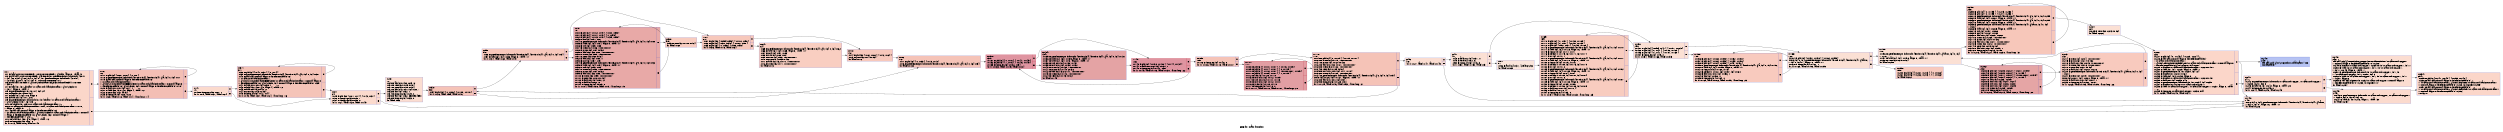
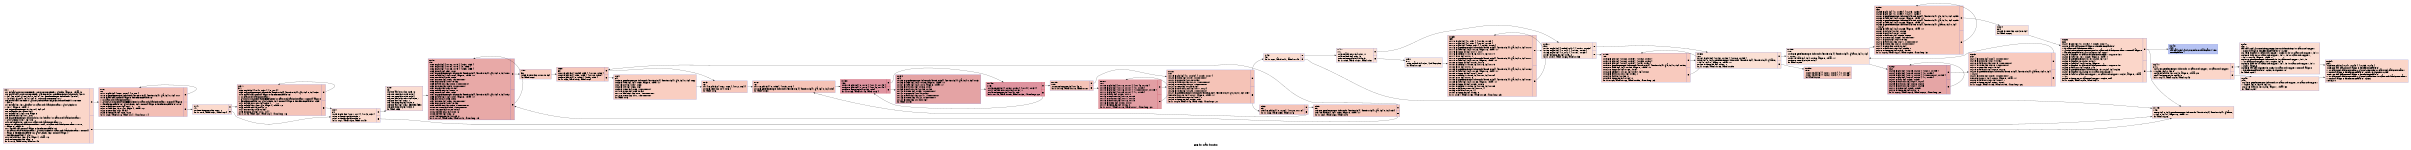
  digraph {
    label="CFG for 'main' function"
    rankdir=LR
    node [color="#3d50c3ff" fillcolor="#f7b99e70" shape=record style=filled]
    edge [tailport=s0]
    n1 [fillcolor="#f6a38570" label="{%0:\l  %1 = load %struct._IO_FILE*, %struct._IO_FILE** @stdin, align 8, !tbaa !3\l  %2 = tail call %struct._IO_FILE* @freopen(i8* getelementptr inbounds ([28 x\l... i8], [28 x i8]* @.str, i64 0, i64 0), i8* getelementptr inbounds ([2 x i8],\l... [2 x i8]* @.str.1, i64 0, i64 0), %struct._IO_FILE* %1)\l  %3 = tail call zeroext i1 @_ZNSt8ios_base15sync_with_stdioEb(i1 zeroext\l... false)\l  %4 = load i8*, i8** bitcast (%\"class.std::basic_istream\"* @_ZSt3cin to\l... i8**), align 8, !tbaa !7\l  %5 = getelementptr i8, i8* %4, i64 -24\l  %6 = bitcast i8* %5 to i64*\l  %7 = load i64, i64* %6, align 8\l  %8 = add nsw i64 %7, 216\l  %9 = getelementptr inbounds i8, i8* bitcast (%\"class.std::basic_istream\"*\l... @_ZSt3cin to i8*), i64 %8\l  %10 = bitcast i8* %9 to %\"class.std::basic_ostream\"**\l  store %\"class.std::basic_ostream\"* null, %\"class.std::basic_ostream\"** %10,\l... align 8, !tbaa !9\l  %11 = tail call nonnull align 8 dereferenceable(16)\l... %\"class.std::basic_istream\"* @_ZNSirsERi(%\"class.std::basic_istream\"* nonnull\l... align 8 dereferenceable(16) @_ZSt3cin, i32* nonnull align 4\l... dereferenceable(4) @n)\l  %12 = load i32, i32* @n, align 4, !tbaa !12\l  %13 = icmp sgt i32 %12, 0\l  br i1 %13, label %16, label %149\l|{<s0>T|<s1>F}}"]
    n2 [fillcolor="#e36c5570" label="{%16:\l16:                                               \l  %17 = phi i64 [ %20, %16 ], [ 0, %0 ]\l  %18 = getelementptr inbounds [5005 x i64], [5005 x i64]* @a, i64 0, i64 %17\l  %19 = tail call nonnull align 8 dereferenceable(16)\l... %\"class.std::basic_istream\"*\l... @_ZNSi10_M_extractIxEERSiRT_(%\"class.std::basic_istream\"* nonnull align 8\l... dereferenceable(16) @_ZSt3cin, i64* nonnull align 8 dereferenceable(8) %18)\l  %20 = add nuw nsw i64 %17, 1\l  %21 = load i32, i32* @n, align 4, !tbaa !12\l  %22 = sext i32 %21 to i64\l  %23 = icmp slt i64 %20, %22\l  br i1 %23, label %16, label %14, !llvm.loop !14\l|{<s0>T|<s1>F}}"]
    n3 [fillcolor="#f7a88970" label="{%149:\l149:                                              \l  store i64 0, i64* getelementptr inbounds ([5005 x i64], [5005 x i64]* @harm,\l... i64 0, i64 0), align 16, !tbaa !17\l  br label %226\l}"]
    n4 [fillcolor="#f7ac8e70" label="{%14:\l14:                                               \l  %15 = icmp sgt i32 %21, 1\l  br i1 %15, label %37, label %24\l|{<s0>T|<s1>F}}"]
    n5 [fillcolor="#e97a5f70" label="{%37:\l37:                                               \l  %38 = phi i64 [ %41, %37 ], [ 0, %14 ]\l  %39 = getelementptr inbounds [5005 x i64], [5005 x i64]* @b, i64 0, i64 %38\l  %40 = tail call nonnull align 8 dereferenceable(16)\l... %\"class.std::basic_istream\"*\l... @_ZNSi10_M_extractIxEERSiRT_(%\"class.std::basic_istream\"* nonnull align 8\l... dereferenceable(16) @_ZSt3cin, i64* nonnull align 8 dereferenceable(8) %39)\l  %41 = add nuw nsw i64 %38, 1\l  %42 = load i32, i32* @n, align 4, !tbaa !12\l  %43 = add nsw i32 %42, -1\l  %44 = sext i32 %43 to i64\l  %45 = icmp slt i64 %41, %44\l  br i1 %45, label %37, label %24, !llvm.loop !16\l|{<s0>T|<s1>F}}"]
    n6 [fillcolor="#f7ac8e70" label="{%24:\l24:                                               \l  %25 = phi i32 [ %21, %14 ], [ %42, %37 ]\l  %26 = icmp sgt i32 %25, 1\l  %27 = icmp sgt i32 %25, 0\l  br i1 %27, label %28, label %149\l|{<s0>T|<s1>F}}"]
    n7 [fillcolor="#f6a38570" label="{%226:\l226:                                              \l  %227 = phi i64 [ 0, %149 ], [ %225, %224 ]\l  %228 = tail call nonnull align 8 dereferenceable(8)\l... %\"class.std::basic_ostream\"*\l... @_ZNSo9_M_insertIxEERSoT_(%\"class.std::basic_ostream\"* nonnull align 8\l... dereferenceable(8) @_ZSt4cout, i64 %227)\l  %229 = bitcast %\"class.std::basic_ostream\"* %228 to i8**\l  %230 = load i8*, i8** %229, align 8, !tbaa !7\l  %231 = getelementptr i8, i8* %230, i64 -24\l  %232 = bitcast i8* %231 to i64*\l  %233 = load i64, i64* %232, align 8\l  %234 = bitcast %\"class.std::basic_ostream\"* %228 to i8*\l  %235 = add nsw i64 %233, 240\l  %236 = getelementptr inbounds i8, i8* %234, i64 %235\l  %237 = bitcast i8* %236 to %\"class.std::ctype\"**\l  %238 = load %\"class.std::ctype\"*, %\"class.std::ctype\"** %237, align 8, !tbaa\l... !27\l  %239 = icmp eq %\"class.std::ctype\"* %238, null\l  br i1 %239, label %240, label %241\l|{<s0>T|<s1>F}}"]
    n8 [fillcolor="#5977e370" label="{%240:\l240:                                              \l  tail call void @_ZSt16__throw_bad_castv() #8\l  unreachable\l}"]
    n9 [fillcolor="#f6a38570" label="{%241:\l241:                                              \l  %242 = getelementptr inbounds %\"class.std::ctype\", %\"class.std::ctype\"*\l... %238, i64 0, i32 8\l  %243 = load i8, i8* %242, align 8, !tbaa !28\l  %244 = icmp eq i8 %243, 0\l  br i1 %244, label %248, label %245\l|{<s0>T|<s1>F}}"]
    n10 [fillcolor="#f7b39670" label="{%28:\l28:                                               \l  %29 = add nsw i32 %25, -2\l  %30 = zext i32 %29 to i64\l  %31 = zext i32 %25 to i64\l  %32 = add nuw nsw i64 %30, 1\l  %33 = and i64 %32, 1\l  %34 = icmp eq i32 %29, 0\l  %35 = and i64 %32, 8589934590\l  %36 = icmp eq i64 %33, 0\l  br label %53\l}"]
    n11 [fillcolor="#e8765c70" label="{%53:\l53:                                               \l  %54 = phi i64 [ 0, %28 ], [ %128, %118 ]\l  br i1 %26, label %55, label %76\l|{<s0>T|<s1>F}}"]
    n12 [fillcolor="#ed836670" label="{%55:\l55:                                               \l  %56 = getelementptr inbounds [5005 x i64], [5005 x i64]* @a, i64 0, i64 %54\l  %57 = load i64, i64* %56, align 8, !tbaa !17\l  br i1 %34, label %60, label %79\l|{<s0>T|<s1>F}}"]
    n13 [fillcolor="#e8765c70" label="{%76:\l76:                                               \l  %77 = phi i64 [ 0, %53 ], [ %75, %73 ]\l  %78 = getelementptr inbounds [5005 x i64], [5005 x i64]* @a, i64 0, i64 %54\l  br label %130\l}"]
    n14 [fillcolor="#ed836670" label="{%60:\l60:                                               \l  %61 = phi i32 [ undef, %55 ], [ %100, %58 ]\l  %62 = phi i64 [ %30, %55 ], [ %102, %58 ]\l  %63 = phi i64 [ 0, %55 ], [ %59, %58 ]\l  br i1 %36, label %73, label %64\l|{<s0>T|<s1>F}}"]
    n15 [fillcolor="#ca3b3770" label="{%79:\l79:                                               \l  %80 = phi i64 [ %102, %79 ], [ %30, %55 ]\l  %81 = phi i64 [ %101, %79 ], [ 0, %55 ]\l  %82 = phi i64 [ %103, %79 ], [ %35, %55 ]\l  %83 = mul i64 %57, %81\l  %84 = getelementptr inbounds [5005 x i64], [5005 x i64]* @b, i64 0, i64 %80\l  %85 = load i64, i64* %84, align 8, !tbaa !17\l  %86 = sub i64 %85, %83\l  %87 = srem i64 %86, 1000000007\l  %88 = trunc i64 %87 to i32\l  %89 = add nsw i32 %88, 1000000007\l  %90 = urem i32 %89, 1000000007\l  %91 = zext i32 %90 to i64\l  %92 = add nsw i64 %80, -1\l  %93 = mul i64 %57, %91\l  %94 = getelementptr inbounds [5005 x i64], [5005 x i64]* @b, i64 0, i64 %92\l  %95 = load i64, i64* %94, align 8, !tbaa !17\l  %96 = sub i64 %95, %93\l  %97 = srem i64 %96, 1000000007\l  %98 = trunc i64 %97 to i32\l  %99 = add nsw i32 %98, 1000000007\l  %100 = urem i32 %99, 1000000007\l  %101 = zext i32 %100 to i64\l  %102 = add nsw i64 %80, -2\l  %103 = add i64 %82, -2\l  %104 = icmp eq i64 %103, 0\l  br i1 %104, label %58, label %79, !llvm.loop !19\l|{<s0>T|<s1>F}}"]
    n16 [color="#b70d28ff" fillcolor="#b70d2870" label="{%130:\l130:                                              \l  %131 = phi i64 [ 0, %76 ], [ %147, %145 ]\l  %132 = phi i64 [ 1, %76 ], [ %146, %145 ]\l  %133 = icmp eq i64 %131, %54\l  br i1 %133, label %145, label %134\l|{<s0>T|<s1>F}}"]
    n17 [fillcolor="#f7b39670" label="{%46:\l46:                                               \l  br i1 %27, label %47, label %149\l|{<s0>T|<s1>F}}"]
    n18 [label="{%47:\l47:                                               \l  %48 = add nsw i64 %31, -1\l  %49 = and i64 %31, 3\l  %50 = icmp ult i64 %48, 3\l  br i1 %50, label %150, label %51\l|{<s0>T|<s1>F}}"]
    n19 [label="{%150:\l150:                                              \l  %151 = phi i64 [ undef, %47 ], [ %191, %169 ]\l  %152 = phi i64 [ 0, %47 ], [ %192, %169 ]\l  %153 = phi i64 [ 0, %47 ], [ %191, %169 ]\l  %154 = icmp eq i64 %49, 0\l  br i1 %154, label %166, label %155\l|{<s0>T|<s1>F}}"]
    n20 [fillcolor="#f4c5ad70" label="{%51:\l51:                                               \l  %52 = and i64 %31, 4294967292\l  br label %169\l}"]
    n21 [label="{%166:\l166:                                              \l  %167 = phi i64 [ %151, %150 ], [ %162, %155 ]\l  store i64 0, i64* getelementptr inbounds ([5005 x i64], [5005 x i64]* @harm,\l... i64 0, i64 0), align 16, !tbaa !17\l  %168 = icmp slt i64 %167, 1\l  br i1 %168, label %195, label %199\l|{<s0>T|<s1>F}}"]
    n22 [fillcolor="#ef886b70" label="{%155:\l155:                                              \l  %156 = phi i64 [ %163, %155 ], [ %152, %150 ]\l  %157 = phi i64 [ %162, %155 ], [ %153, %150 ]\l  %158 = phi i64 [ %164, %155 ], [ %49, %150 ]\l  %159 = getelementptr inbounds [5005 x i64], [5005 x i64]* @a, i64 0, i64 %156\l  %160 = load i64, i64* %159, align 8, !tbaa !17\l  %161 = icmp slt i64 %160, %157\l  %162 = select i1 %161, i64 %157, i64 %160\l  %163 = add nuw nsw i64 %156, 1\l  %164 = add i64 %158, -1\l  %165 = icmp eq i64 %164, 0\l  br i1 %165, label %166, label %155, !llvm.loop !23\l|{<s0>T|<s1>F}}"]
    n23 [fillcolor="#f08b6e70" label="{%169:\l169:                                              \l  %170 = phi i64 [ 0, %51 ], [ %192, %169 ]\l  %171 = phi i64 [ 0, %51 ], [ %191, %169 ]\l  %172 = phi i64 [ %52, %51 ], [ %193, %169 ]\l  %173 = getelementptr inbounds [5005 x i64], [5005 x i64]* @a, i64 0, i64 %170\l  %174 = load i64, i64* %173, align 16, !tbaa !17\l  %175 = icmp slt i64 %174, %171\l  %176 = select i1 %175, i64 %171, i64 %174\l  %177 = or i64 %170, 1\l  %178 = getelementptr inbounds [5005 x i64], [5005 x i64]* @a, i64 0, i64 %177\l  %179 = load i64, i64* %178, align 8, !tbaa !17\l  %180 = icmp slt i64 %179, %176\l  %181 = select i1 %180, i64 %176, i64 %179\l  %182 = or i64 %170, 2\l  %183 = getelementptr inbounds [5005 x i64], [5005 x i64]* @a, i64 0, i64 %182\l  %184 = load i64, i64* %183, align 16, !tbaa !17\l  %185 = icmp slt i64 %184, %181\l  %186 = select i1 %185, i64 %181, i64 %184\l  %187 = or i64 %170, 3\l  %188 = getelementptr inbounds [5005 x i64], [5005 x i64]* @a, i64 0, i64 %187\l  %189 = load i64, i64* %188, align 8, !tbaa !17\l  %190 = icmp slt i64 %189, %186\l  %191 = select i1 %190, i64 %186, i64 %189\l  %192 = add nuw nsw i64 %170, 4\l  %193 = add i64 %172, -4\l  %194 = icmp eq i64 %193, 0\l  br i1 %194, label %150, label %169, !llvm.loop !25\l|{<s0>T|<s1>F}}"]
    n24 [label="{%195:\l195:                                              \l  %196 = getelementptr inbounds [5005 x i64], [5005 x i64]* @harm, i64 0, i64\l... %167\l  %197 = load i64, i64* %196, align 8, !tbaa !17\l  %198 = zext i32 %25 to i64\l  br label %258\l}"]
    n25 [fillcolor="#ef886b70" label="{%199:\l199:                                              \l  %200 = phi i64 [ %221, %213 ], [ 0, %166 ]\l  %201 = phi i64 [ %222, %213 ], [ 1, %166 ]\l  br label %202\l}"]
    n26 [fillcolor="#ed836670" label="{%73:\l73:                                               \l  %74 = phi i32 [ %61, %60 ], [ %72, %64 ]\l  %75 = zext i32 %74 to i64\l  br label %76\l}"]
    n27 [fillcolor="#f2907270" label="{%64:\l64:                                               \l  %65 = getelementptr inbounds [5005 x i64], [5005 x i64]* @b, i64 0, i64 %62\l  %66 = load i64, i64* %65, align 8, !tbaa !17\l  %67 = mul i64 %57, %63\l  %68 = sub i64 %66, %67\l  %69 = srem i64 %68, 1000000007\l  %70 = trunc i64 %69 to i32\l  %71 = add nsw i32 %70, 1000000007\l  %72 = urem i32 %71, 1000000007\l  br label %73\l}"]
    n28 [fillcolor="#f08b6e70" label="{%58:\l58:                                               \l  %59 = zext i32 %100 to i64\l  br label %60\l}"]
    n29 [color="#b70d28ff" fillcolor="#b70d2870" label="{%145:\l145:                                              \l  %146 = phi i64 [ %132, %130 ], [ %144, %134 ]\l  %147 = add nuw nsw i64 %131, 1\l  %148 = icmp eq i64 %147, %31\l  br i1 %148, label %105, label %130, !llvm.loop !22\l|{<s0>T|<s1>F}}"]
    n30 [fillcolor="#c32e3170" label="{%134:\l134:                                              \l  %135 = getelementptr inbounds [5005 x i64], [5005 x i64]* @a, i64 0, i64 %131\l  %136 = load i64, i64* %135, align 8, !tbaa !17\l  %137 = load i64, i64* %78, align 8, !tbaa !17\l  %138 = sub nsw i64 %136, %137\l  %139 = mul nsw i64 %138, %132\l  %140 = srem i64 %139, 1000000007\l  %141 = trunc i64 %140 to i32\l  %142 = add nsw i32 %141, 1000000007\l  %143 = urem i32 %142, 1000000007\l  %144 = zext i32 %143 to i64\l  br label %145\l}"]
    n31 [fillcolor="#e8765c70" label="{%105:\l105:                                              \l  %106 = icmp eq i64 %146, 0\l  br i1 %106, label %118, label %107\l|{<s0>T|<s1>F}}"]
    n32 [fillcolor="#e8765c70" label="{%118:\l118:                                              \l  %119 = phi i64 [ 0, %105 ], [ %109, %107 ]\l  %120 = srem i64 %119, 1000000007\l  %121 = trunc i64 %120 to i32\l  %122 = add nsw i32 %121, 1000000007\l  %123 = urem i32 %122, 1000000007\l  %124 = zext i32 %123 to i64\l  %125 = mul nuw nsw i64 %77, %124\l  %126 = urem i64 %125, 1000000007\l  %127 = getelementptr inbounds [5005 x i64], [5005 x i64]* @c, i64 0, i64 %54\l  store i64 %126, i64* %127, align 8, !tbaa !17\l  %128 = add nuw nsw i64 %54, 1\l  %129 = icmp eq i64 %128, %31\l  br i1 %129, label %46, label %53, !llvm.loop !21\l|{<s0>T|<s1>F}}"]
    n33 [color="#b70d28ff" fillcolor="#be242e70" label="{%107:\l107:                                              \l  %108 = phi i64 [ %110, %107 ], [ %146, %105 ]\l  %109 = phi i64 [ %114, %107 ], [ 0, %105 ]\l  %110 = phi i64 [ %116, %107 ], [ 1000000007, %105 ]\l  %111 = phi i64 [ %109, %107 ], [ 1, %105 ]\l  %112 = sdiv i64 %108, %110\l  %113 = mul nsw i64 %112, %109\l  %114 = sub nsw i64 %111, %113\l  %115 = mul nsw i64 %112, %110\l  %116 = srem i64 %108, %110\l  %117 = icmp eq i64 %116, 0\l  br i1 %117, label %118, label %107, !llvm.loop !20\l|{<s0>T|<s1>F}}"]
    n34 [fillcolor="#f7b39670" label="{%248:\l248:                                              \l  tail call void @_ZNKSt5ctypeIcE13_M_widen_initEv(%\"class.std::ctype\"*\l... nonnull align 8 dereferenceable(570) %238)\l  %249 = bitcast %\"class.std::ctype\"* %238 to i8 (%\"class.std::ctype\"*, i8)***\l  %250 = load i8 (%\"class.std::ctype\"*, i8)**, i8 (%\"class.std::ctype\"*,\l... i8)*** %249, align 8, !tbaa !7\l  %251 = getelementptr inbounds i8 (%\"class.std::ctype\"*, i8)*, i8\l... (%\"class.std::ctype\"*, i8)** %250, i64 6\l  %252 = load i8 (%\"class.std::ctype\"*, i8)*, i8 (%\"class.std::ctype\"*, i8)**\l... %251, align 8\l  %253 = tail call signext i8 %252(%\"class.std::ctype\"* nonnull align 8\l... dereferenceable(570) %238, i8 signext 10)\l  br label %254\l}"]
    n35 [fillcolor="#f7ac8e70" label="{%245:\l245:                                              \l  %246 = getelementptr inbounds %\"class.std::ctype\", %\"class.std::ctype\"*\l... %238, i64 0, i32 9, i64 10\l  %247 = load i8, i8* %246, align 1, !tbaa !30\l  br label %254\l}"]
    n36 [fillcolor="#ec7f6370" label="{%258:\l258:                                              \l  %259 = phi i64 [ 0, %195 ], [ %275, %258 ]\l  %260 = phi i64 [ 0, %195 ], [ %274, %258 ]\l  %261 = getelementptr inbounds [5005 x i64], [5005 x i64]* @c, i64 0, i64 %259\l  %262 = load i64, i64* %261, align 8, !tbaa !17\l  %263 = getelementptr inbounds [5005 x i64], [5005 x i64]* @a, i64 0, i64 %259\l  %264 = load i64, i64* %263, align 8, !tbaa !17\l  %265 = getelementptr inbounds [5005 x i64], [5005 x i64]* @harm, i64 0, i64\l... %264\l  %266 = load i64, i64* %265, align 8, !tbaa !17\l  %267 = sub i64 %197, %266\l  %268 = mul i64 %267, %262\l  %269 = add nsw i64 %268, %260\l  %270 = srem i64 %269, 1000000007\l  %271 = trunc i64 %270 to i32\l  %272 = add nsw i32 %271, 1000000007\l  %273 = urem i32 %272, 1000000007\l  %274 = zext i32 %273 to i64\l  %275 = add nuw nsw i64 %259, 1\l  %276 = icmp eq i64 %275, %198\l  br i1 %276, label %224, label %258, !llvm.loop !31\l|{<s0>T|<s1>F}}"]
    n37 [fillcolor="#c5333470" label="{%202:\l202:                                              \l  %203 = phi i64 [ %205, %202 ], [ %201, %199 ]\l  %204 = phi i64 [ %209, %202 ], [ 0, %199 ]\l  %205 = phi i64 [ %211, %202 ], [ 1000000007, %199 ]\l  %206 = phi i64 [ %204, %202 ], [ 1, %199 ]\l  %207 = sdiv i64 %203, %205\l  %208 = mul nsw i64 %207, %204\l  %209 = sub nsw i64 %206, %208\l  %210 = mul nsw i64 %207, %205\l  %211 = srem i64 %203, %205\l  %212 = icmp eq i64 %211, 0\l  br i1 %212, label %213, label %202, !llvm.loop !20\l|{<s0>T|<s1>F}}"]
    n38 [label="{%224:\l224:                                              \l  %225 = zext i32 %273 to i64\l  br label %226\l}"]
    n39 [fillcolor="#ef886b70" label="{%213:\l213:                                              \l  %214 = srem i64 %204, 1000000007\l  %215 = trunc i64 %214 to i32\l  %216 = add nsw i32 %215, 1000000007\l  %217 = urem i32 %216, 1000000007\l  %218 = zext i32 %217 to i64\l  %219 = add nsw i64 %200, %218\l  %220 = getelementptr inbounds [5005 x i64], [5005 x i64]* @harm, i64 0, i64\l... %201\l  %221 = srem i64 %219, 1000000007\l  store i64 %221, i64* %220, align 8, !tbaa !17\l  %222 = add nuw nsw i64 %201, 1\l  %223 = icmp eq i64 %201, %167\l  br i1 %223, label %195, label %199, !llvm.loop !26\l|{<s0>T|<s1>F}}"]
    n40 [fillcolor="#f6a38570" label="{%254:\l254:                                              \l  %255 = phi i8 [ %247, %245 ], [ %253, %248 ]\l  %256 = tail call nonnull align 8 dereferenceable(8)\l... %\"class.std::basic_ostream\"* @_ZNSo3putEc(%\"class.std::basic_ostream\"*\l... nonnull align 8 dereferenceable(8) %228, i8 signext %255)\l  %257 = tail call nonnull align 8 dereferenceable(8)\l... %\"class.std::basic_ostream\"* @_ZNSo5flushEv(%\"class.std::basic_ostream\"*\l... nonnull align 8 dereferenceable(8) %256)\l  ret i32 0\l}"]
    n1 -> n2
    n1 -> n3 [tailport=s1]
    n2 -> n2
    n2 -> n4 [tailport=s1]
    n4 -> n5
    n4 -> n6 [tailport=s1]
    n5 -> n5
    n5 -> n6 [tailport=s1]
    n6 -> n3 [tailport=s1]
    n6 -> n10
    n7 -> n3
    n7 -> n8
    n7 -> n9 [tailport=s1]
    n9 -> n34
    n9 -> n35 [tailport=s1]
-   n10 -> n11
+   n10 -> n15
    n11 -> n12
    n11 -> n13 [tailport=s1]
    n12 -> n14
    n12 -> n15 [tailport=s1]
    n13 -> n16
    n14 -> n26
    n14 -> n27 [tailport=s1]
    n15 -> n15 [tailport=s1]
    n15 -> n28
    n16 -> n29
    n16 -> n30 [tailport=s1]
    n17 -> n3 [tailport=s1]
    n17 -> n18
    n18 -> n19
    n18 -> n20 [tailport=s1]
    n19 -> n21
    n19 -> n22 [tailport=s1]
    n20 -> n23
    n21 -> n24
    n21 -> n25 [tailport=s1]
    n22 -> n21
    n22 -> n22 [tailport=s1]
    n23 -> n19
    n23 -> n23 [tailport=s1]
    n24 -> n36
    n24 -> n37
    n26 -> n13
    n27 -> n26
    n28 -> n14
    n29 -> n16 [tailport=s1]
    n29 -> n31
    n30 -> n29
    n31 -> n32
    n31 -> n33 [tailport=s1]
    n32 -> n11 [tailport=s1]
    n32 -> n17
    n33 -> n32
    n33 -> n33 [tailport=s1]
    n34 -> n40
    n35 -> n40
    n36 -> n36 [tailport=s1]
    n36 -> n38
    n37 -> n37 [tailport=s1]
    n37 -> n39
    n38 -> n7
    n39 -> n24
  }
